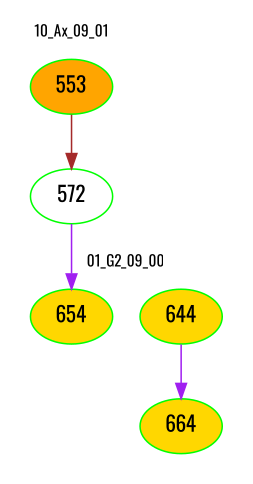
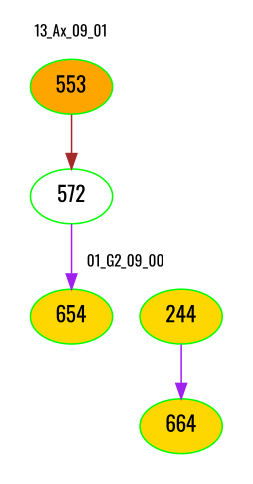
  digraph {
    fontname=Oswald
    node [color=green fillcolor=gold fontname=Oswald style=filled]
    edge [color=purple fontname=Oswald]
    n1 [fillcolor=orange label=553]
    n2 [fillcolor=white label=572]
-   n3 [label=644]
+   n3 [label=244]
    n4 [label=664]
    n5 [label=654]
    subgraph cluster_1 {
      color=white
      fontsize=10
-     label="10_Ax_09_01"
+     label="13_Ax_09_01"
      n1
      n2
    }
    subgraph cluster_2 {
      color=white
      fontsize=10
      label="01_G2_09_00"
      n3
      n4
      n5
    }
    n1 -> n2 [color=brown]
    n2 -> n5
    n3 -> n4
  }
